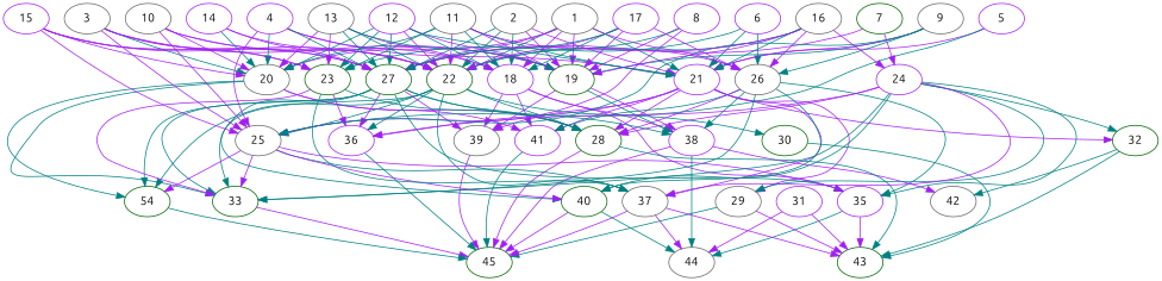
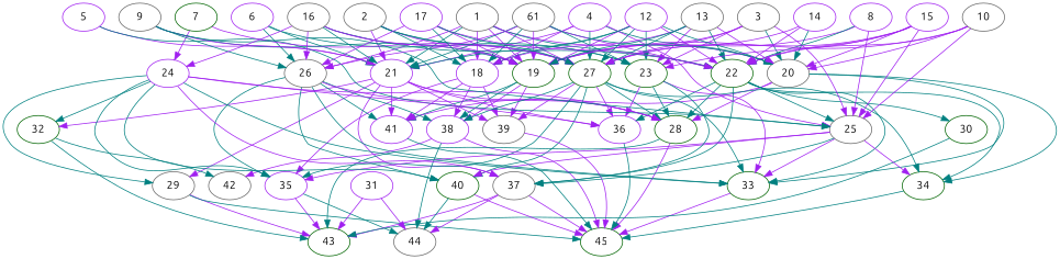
  digraph {
    fontname=Ubuntu
    node [alpha=0.05 color=gray40 fontname=Ubuntu]
    edge [color=purple fontname=Ubuntu]
    1 [alpha=0.04 expect_size=7178240]
    18 [alpha=0.19 color=purple expect_size=28724224]
    19 [alpha=0.07 color=darkgreen expect_size=45608960]
    20 [alpha=0.16 expect_size=29249536]
    21 [color=purple expect_size=41230336]
    22 [alpha=0.08 color=darkgreen expect_size=33608704]
    26 [alpha=0.09 expect_size=18974720]
    27 [alpha=0.15 color=darkgreen expect_size=33007616]
    35 [alpha=0.01 color=purple expect_size=51937280]
    38 [alpha=0.07 color=purple expect_size=36361216]
    39 [expect_size=6803456]
    41 [alpha=0.17 color=purple expect_size=6249472]
    28 [alpha=0.07 color=darkgreen expect_size=45571072]
    33 [alpha=0.09 color=darkgreen expect_size=35043328]
-   34 [alpha=0.12 color=darkgreen expect_size=46799872 label=54]
+   34 [alpha=0.12 color=darkgreen expect_size=46799872]
    29 [alpha=0.17 expect_size=43541504]
    32 [alpha=0.04 color=darkgreen expect_size=16006144]
    36 [alpha=0.16 color=purple expect_size=27454464]
    37 [alpha=0.07 expect_size=48331776]
    30 [alpha=0.03 color=darkgreen expect_size=12980224]
    25 [alpha=0.10 expect_size=37527552]
    40 [alpha=0.13 color=darkgreen expect_size=47287296]
    43 [alpha=0.12 color=darkgreen expect_size=8449024]
    44 [alpha=0.11 expect_size=28804096]
    45 [alpha=0.04 color=darkgreen expect_size=10927104]
    42 [alpha=0.12 expect_size=46196736]
    31 [alpha=0.17 color=purple expect_size=50342912]
    2 [expect_size=35943424]
    3 [alpha=0.02 expect_size=38958080]
    23 [color=darkgreen expect_size=15361024]
    4 [color=purple expect_size=5905408]
    5 [alpha=0.02 color=purple expect_size=29426688]
    6 [alpha=0.09 color=purple expect_size=33036288]
    7 [alpha=0.14 color=darkgreen expect_size=21405696]
    24 [alpha=0.02 color=purple expect_size=51077120]
    8 [alpha=0.07 color=purple expect_size=20504576]
    9 [alpha=0.13 expect_size=45683712]
    10 [expect_size=42424320]
-   11 [alpha=0.17 expect_size=26191872]
+   11 [alpha=0.17 expect_size=26191872 label=61]
    12 [alpha=0.12 color=purple expect_size=35304448]
    13 [alpha=0.15 expect_size=46667776]
    14 [alpha=0.14 color=purple expect_size=50465792]
    15 [alpha=0.12 color=purple expect_size=16010240]
    16 [alpha=0.06 expect_size=20853760]
    17 [color=purple expect_size=42707968]
    1 -> 18
    1 -> 19
    1 -> 20
    1 -> 21 [color=teal]
    1 -> 22 [color=teal]
    1 -> 26
    1 -> 27
    18 -> 35
    18 -> 38
    18 -> 39
    18 -> 41
    19 -> 38 [color=teal]
    19 -> 38
    19 -> 39
+   19 -> 41 [color=teal]
    20 -> 41
    20 -> 28
    20 -> 33 [color=teal]
    20 -> 34 [color=teal]
    21 -> 39
    21 -> 41
    21 -> 28
    21 -> 29
    21 -> 32
    21 -> 36
    21 -> 37
    22 -> 28 [color=teal]
    22 -> 33 [color=teal]
    22 -> 34 [color=teal]
    22 -> 36 [color=teal]
    22 -> 37 [color=teal]
    22 -> 30 [color=teal]
    22 -> 25 [color=teal]
    26 -> 35 [color=teal]
    26 -> 38 [color=teal]
    26 -> 41 [color=teal]
    26 -> 28
    26 -> 33 [color=teal]
    26 -> 40 [color=teal]
    27 -> 35 [color=teal]
    27 -> 38 [color=teal]
    27 -> 39
    27 -> 28 [color=teal]
    27 -> 33 [color=teal]
    27 -> 34 [color=teal]
    27 -> 36
    27 -> 40 [color=teal]
    35 -> 43
    35 -> 44 [color=teal]
    38 -> 44 [color=teal]
    38 -> 45
    38 -> 42
    39 -> 45
    41 -> 45 [color=teal]
    28 -> 43 [color=teal]
    28 -> 45
    33 -> 45
    34 -> 45 [color=teal]
    29 -> 43
    29 -> 45 [color=teal]
    32 -> 43 [color=teal]
    32 -> 42 [color=teal]
    36 -> 45 [color=teal]
    37 -> 43
    37 -> 44
    37 -> 45
    30 -> 43 [color=teal]
    25 -> 35
    25 -> 33
    25 -> 34
    25 -> 37 [color=teal]
    25 -> 40
    40 -> 44 [color=teal]
    40 -> 45
    31 -> 43
    31 -> 44
    2 -> 18 [color=teal]
    2 -> 19
    2 -> 21
-   2 -> 22 [color=teal]
+   2 -> 23 [color=teal]
    2 -> 27 [color=teal]
    3 -> 19
    3 -> 20 [color=teal]
    3 -> 27
    3 -> 25
    3 -> 23
    23 -> 28 [color=teal]
    23 -> 33
    23 -> 36
    23 -> 37 [color=teal]
    4 -> 18
    4 -> 20 [color=teal]
    4 -> 21
    4 -> 27 [color=teal]
    4 -> 25
    5 -> 21
    5 -> 25 [color=teal]
    6 -> 21 [color=teal]
    6 -> 26 [color=teal]
    6 -> 23 [color=teal]
    7 -> 27
    7 -> 24
    24 -> 35 [color=teal]
    24 -> 28
    24 -> 33 [color=teal]
    24 -> 29 [color=teal]
    24 -> 32 [color=teal]
    24 -> 36
    24 -> 37
    24 -> 40 [color=teal]
    8 -> 19
    8 -> 22 [color=teal]
    8 -> 25
    9 -> 19 [color=teal]
    9 -> 21
    9 -> 26 [color=teal]
    9 -> 25 [color=teal]
    10 -> 19
    10 -> 20
    10 -> 22
    10 -> 25
    11 -> 18 [color=teal]
    11 -> 19
    11 -> 20 [color=teal]
    11 -> 21 [color=teal]
    11 -> 22
    11 -> 26
    11 -> 23 [color=teal]
    12 -> 18 [color=teal]
    12 -> 19
    12 -> 20 [color=teal]
    12 -> 21 [color=teal]
    12 -> 22
    12 -> 27 [color=teal]
    12 -> 23 [color=teal]
    13 -> 18
    13 -> 19 [color=teal]
    13 -> 20
    13 -> 22 [color=teal]
    13 -> 27 [color=teal]
    13 -> 23
    14 -> 20 [color=teal]
    14 -> 22
    14 -> 27
    15 -> 20
    15 -> 22
    15 -> 27
    15 -> 25
    15 -> 23
    16 -> 19
    16 -> 21 [color=teal]
    16 -> 22 [color=teal]
    16 -> 26
    16 -> 27
    16 -> 24
    17 -> 18 [color=teal]
    17 -> 19
    17 -> 22
    17 -> 26
    17 -> 27 [color=teal]
  }
